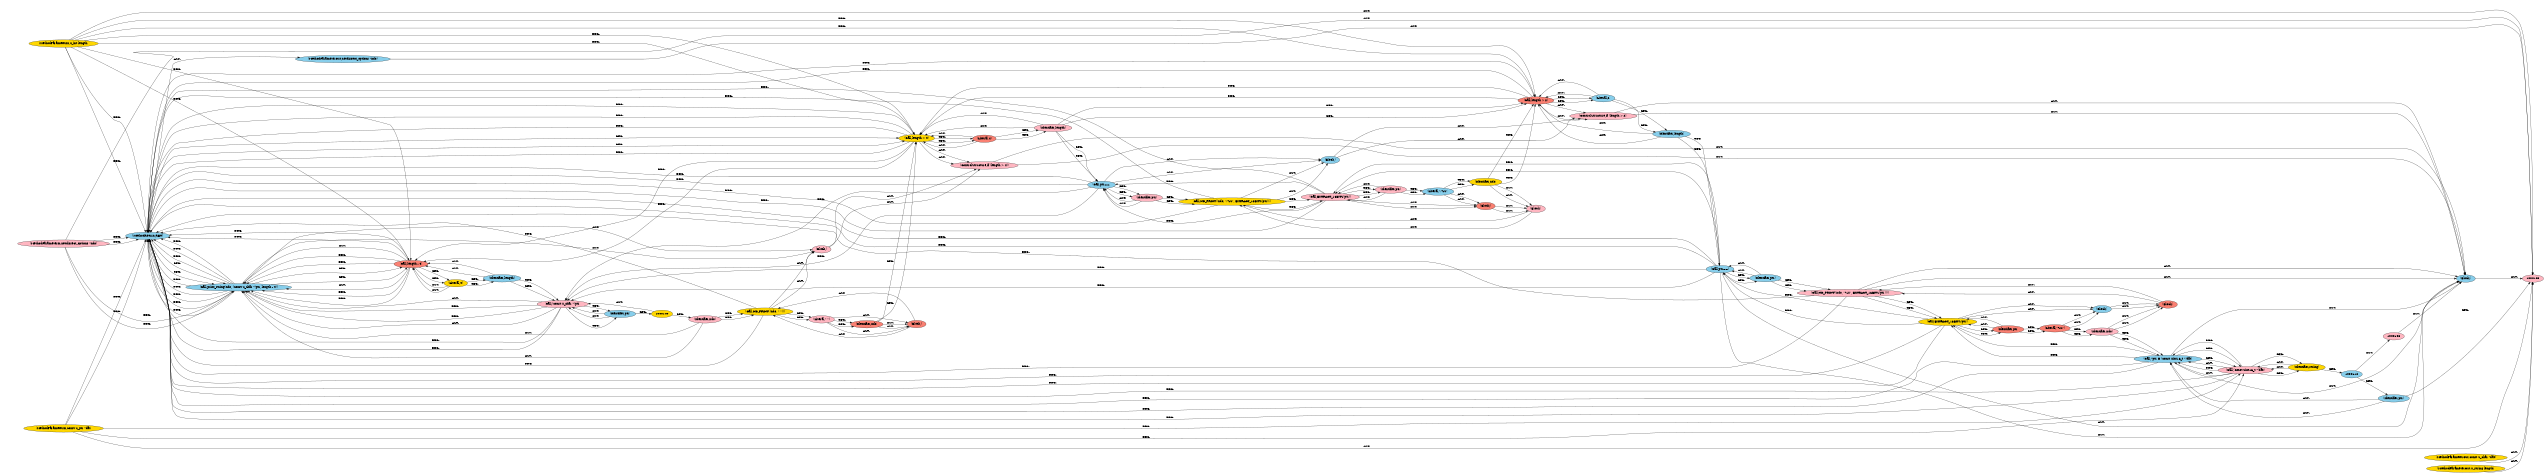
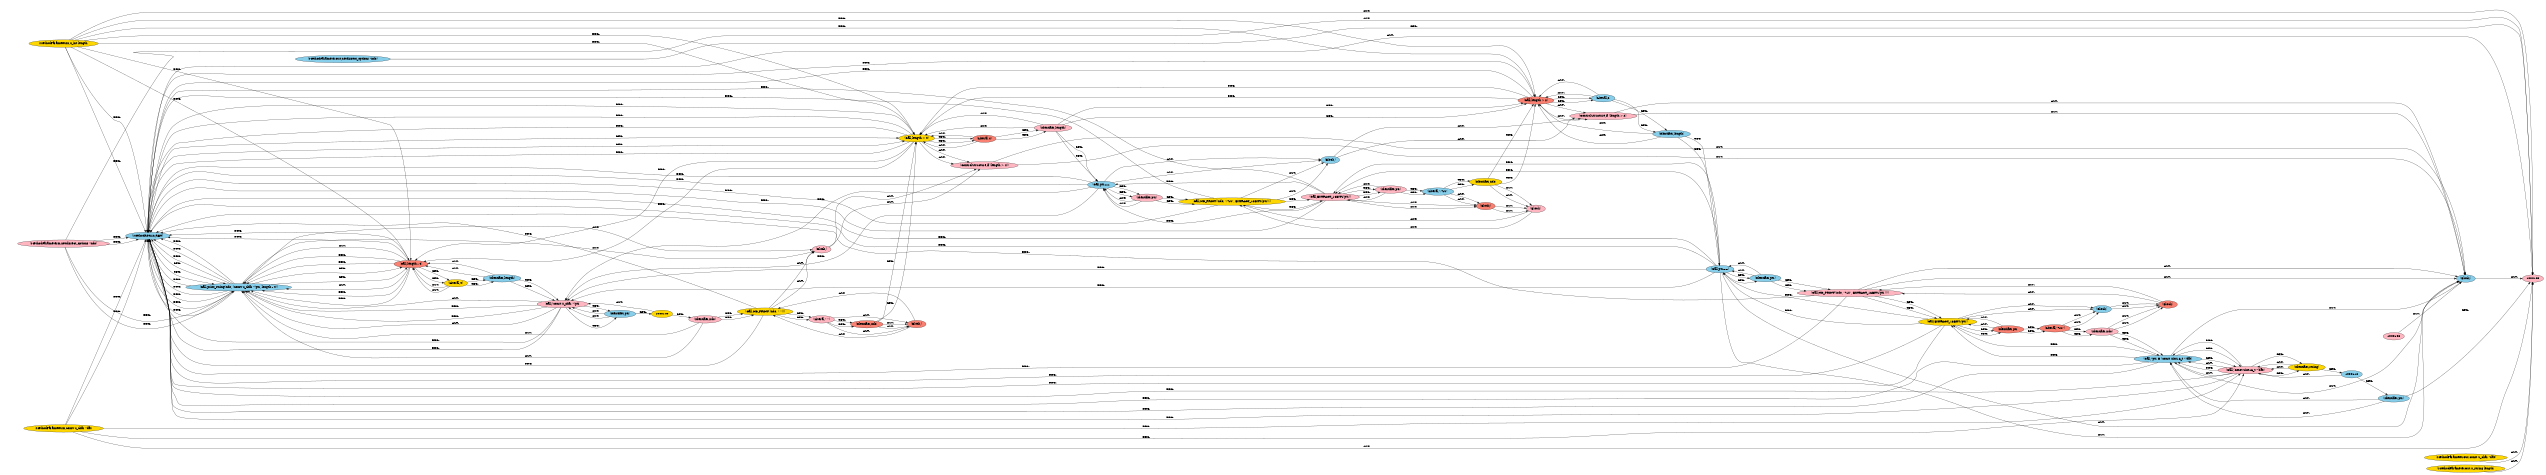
  digraph {
    rankdir=LR
    node [fillcolor=skyblue style=filled]
    n1 [label="(MethodReturn,RET)"]
    n2 [label="(Call,print_string(ndo, (const u_char *)ptr, length - 4))"]
    n3 [fillcolor=gold label="(Call,length > 4)"]
    1000103 [fillcolor=lightpink]
    n5 [fillcolor=salmon label="(Call,length - 4)"]
    n6 [fillcolor=lightpink label="(Block,)"]
    n7 [fillcolor=lightpink label="(ControlStructure,if (length > 4))"]
    n8 [fillcolor=salmon label="(Literal,4)"]
    n9 [fillcolor=lightpink label="(MethodParameterIn,netdissect_options *ndo)"]
    n10 [label="(MethodParameterOut,netdissect_options *ndo)"]
-   n11 [fillcolor=gold label="(MethodParameterIn,const u_ptr *dat)"]
+   n11 [fillcolor=gold label="(MethodParameterIn,const u_char *dat)"]
    n12 [fillcolor=lightpink label="(Call,(const uint16_t *)dat)"]
    n13 [label="(Call,*ptr = (const uint16_t *)dat)"]
    n14 [fillcolor=gold label="(Identifier,string)"]
    n15 [fillcolor=gold label="(MethodParameterOut,const u_char *dat)"]
    n16 [fillcolor=gold label="(MethodParameterIn,u_int length)"]
    n17 [fillcolor=salmon label="(Call,length > 2)"]
    n18 [fillcolor=gold label="(Literal,4)"]
    n19 [fillcolor=lightpink label="(ControlStructure,if (length > 2))"]
    n20 [label="(Literal,2)"]
    n21 [fillcolor=gold label="(MethodParameterOut,u_string length)"]
    n22 [fillcolor=salmon label="(Block,)"]
    n23 [fillcolor=gold label="(Call,ND_PRINT((ndo, \" \")))"]
    n24 [fillcolor=lightpink label="(Literal,\" \")"]
    n25 [fillcolor=salmon label="(Identifier,ndo)"]
    n26 [fillcolor=lightpink label="(Identifier,ndo)"]
    n27 [fillcolor=lightpink label="(Call,(const u_char *)ptr)"]
    n28 [label="(Identifier,ptr)"]
    1000149 [fillcolor=gold]
    n30 [label="(Identifier,length)"]
    n31 [label="(Block,)"]
    n32 [fillcolor=gold label="(Call,EXTRACT_16BITS(ptr))"]
    n33 [label="(Block,)"]
    n34 [fillcolor=salmon label="(Identifier,ptr)"]
    n35 [label="(Call,ptr++)"]
    n36 [label="(Identifier,ptr)"]
    1000112
    n38 [fillcolor=lightpink label="(Call,ND_PRINT((ndo, \"%u\", EXTRACT_16BITS(ptr))))"]
    n39 [fillcolor=salmon label="(Block,)"]
    n40 [fillcolor=lightpink label="(Identifier,ndo)"]
    n41 [fillcolor=salmon label="(Literal,\"%u\")"]
    n42 [label="(Identifier,ptr)"]
    n43 [fillcolor=lightpink label="(Call,EXTRACT_16BITS(ptr))"]
    n44 [fillcolor=salmon label="(Block,)"]
    n45 [fillcolor=lightpink label="(Identifier,ptr)"]
    n46 [label="(Call,ptr++)"]
    n47 [label="(Identifier,length)"]
    n48 [label="(Block,)"]
    n49 [fillcolor=lightpink label="(Block,)"]
    n50 [fillcolor=gold label="(Call,ND_PRINT((ndo, \"/%u\", EXTRACT_16BITS(ptr))))"]
    n51 [fillcolor=gold label="(Identifier,ndo)"]
    n52 [label="(Literal,\"/%u\")"]
    n53 [fillcolor=lightpink label="(Identifier,ptr)"]
    n54 [fillcolor=lightpink label="(Identifier,length)"]
    1000108 [fillcolor=lightpink]
    n1 -> n2 [label="CFG: "]
    n1 -> n2 [label="CFG: "]
    n1 -> n3 [label="CFG: "]
    n1 -> n3 [label="CFG: "]
-   n1 -> n10 [label="AST: "]
+   n1 -> 1000103 [label="AST: "]
    n2 -> n1 [label="DDG: "]
    n2 -> n1 [label="DDG: "]
    n2 -> n1 [label="DDG: "]
    n2 -> n1 [label="DDG: "]
    n2 -> n1 [label="DDG: "]
    n2 -> n1 [label="DDG: "]
    n2 -> n1 [label="DDG: "]
    n2 -> n1 [label="DDG: "]
    n2 -> n5 [label="CFG: "]
    n2 -> n5 [label="CFG: "]
    n2 -> n6 [label="AST: "]
    n2 -> n6 [label="AST: "]
    n3 -> n1 [label="DDG: "]
    n3 -> n1 [label="DDG: "]
    n3 -> n1 [label="DDG: "]
    n3 -> n1 [label="DDG: "]
    n3 -> n5 [label="DDG: "]
    n3 -> n5 [label="DDG: "]
    n3 -> n7 [label="AST: "]
    n3 -> n7 [label="AST: "]
    n3 -> n8 [label="CFG: "]
    n3 -> n8 [label="CFG: "]
    n5 -> n1 [label="DDG: "]
    n5 -> n1 [label="DDG: "]
    n5 -> n2 [label="AST: "]
    n5 -> n2 [label="DDG: "]
    n5 -> n2 [label="DDG: "]
    n5 -> n2 [label="AST: "]
    n5 -> n2 [label="DDG: "]
    n5 -> n2 [label="DDG: "]
    n5 -> n18 [label="CFG: "]
    n5 -> n18 [label="CFG: "]
    n6 -> n7 [label="AST: "]
    n6 -> n7 [label="AST: "]
    n7 -> n31 [label="AST: "]
    n7 -> n31 [label="AST: "]
    n8 -> n3 [label="AST: "]
    n8 -> n3 [label="AST: "]
    n8 -> n54 [label="CFG: "]
    n8 -> n54 [label="CFG: "]
    n9 -> n1 [label="DDG: "]
    n9 -> n1 [label="DDG: "]
    n9 -> n2 [label="DDG: "]
    n9 -> n2 [label="DDG: "]
    n9 -> 1000103 [label="AST: "]
-   n10 -> 1000103 [label="AST: "]
+   n10 -> 1000103 [label="CFG: "]
    n11 -> n1 [label="DDG: "]
    n11 -> n1 [label="DDG: "]
    n11 -> 1000103 [label="AST: "]
    n11 -> n12 [label="DDG: "]
    n11 -> n12 [label="DDG: "]
    n12 -> n1 [label="DDG: "]
    n12 -> n1 [label="DDG: "]
    n12 -> n13 [label="AST: "]
    n12 -> n13 [label="DDG: "]
    n12 -> n13 [label="AST: "]
    n12 -> n13 [label="DDG: "]
    n12 -> n14 [label="CFG: "]
    n12 -> n14 [label="CFG: "]
    n13 -> n1 [label="DDG: "]
    n13 -> n1 [label="DDG: "]
    n13 -> n12 [label="CFG: "]
    n13 -> n12 [label="CFG: "]
    n13 -> n31 [label="AST: "]
    n13 -> n31 [label="AST: "]
    n13 -> n32 [label="DDG: "]
    n13 -> n32 [label="DDG: "]
    n14 -> n12 [label="AST: "]
    n14 -> n12 [label="AST: "]
    n14 -> 1000112 [label="CFG: "]
    n15 -> 1000103 [label="AST: "]
    n16 -> n1 [label="DDG: "]
    n16 -> n1 [label="DDG: "]
    n16 -> n3 [label="DDG: "]
    n16 -> n3 [label="DDG: "]
    n16 -> 1000103 [label="AST: "]
    n16 -> n5 [label="DDG: "]
    n16 -> n5 [label="DDG: "]
    n16 -> n17 [label="DDG: "]
    n16 -> n17 [label="DDG: "]
    n17 -> n1 [label="DDG: "]
    n17 -> n1 [label="DDG: "]
    n17 -> n3 [label="DDG: "]
    n17 -> n3 [label="DDG: "]
    n17 -> n19 [label="AST: "]
    n17 -> n19 [label="AST: "]
    n17 -> n20 [label="CFG: "]
    n17 -> n20 [label="CFG: "]
    n18 -> n5 [label="AST: "]
    n18 -> n5 [label="AST: "]
    n18 -> n30 [label="CFG: "]
    n18 -> n30 [label="CFG: "]
    n19 -> n31 [label="AST: "]
    n19 -> n31 [label="AST: "]
    n20 -> n17 [label="AST: "]
    n20 -> n17 [label="AST: "]
    n20 -> n47 [label="CFG: "]
    n20 -> n47 [label="CFG: "]
    n21 -> 1000103 [label="AST: "]
    n22 -> n23 [label="AST: "]
    n22 -> n23 [label="AST: "]
    n23 -> n1 [label="DDG: "]
    n23 -> n1 [label="DDG: "]
    n23 -> n6 [label="AST: "]
    n23 -> n6 [label="AST: "]
    n23 -> n24 [label="CFG: "]
    n23 -> n24 [label="CFG: "]
    n24 -> n22 [label="AST: "]
    n24 -> n22 [label="AST: "]
    n24 -> n25 [label="CFG: "]
    n24 -> n25 [label="CFG: "]
    n25 -> n3 [label="CFG: "]
    n25 -> n3 [label="CFG: "]
    n25 -> n22 [label="AST: "]
    n25 -> n22 [label="AST: "]
    n26 -> n2 [label="AST: "]
    n26 -> n2 [label="AST: "]
    n26 -> n23 [label="CFG: "]
    n26 -> n23 [label="CFG: "]
    n27 -> n1 [label="DDG: "]
    n27 -> n1 [label="DDG: "]
    n27 -> n2 [label="AST: "]
    n27 -> n2 [label="DDG: "]
    n27 -> n2 [label="AST: "]
    n27 -> n2 [label="DDG: "]
    n27 -> n28 [label="CFG: "]
    n27 -> n28 [label="CFG: "]
    n28 -> n27 [label="AST: "]
    n28 -> n27 [label="AST: "]
    n28 -> 1000149 [label="CFG: "]
    1000149 -> n26 [label="CFG: "]
    1000149 -> n27 [label="AST: "]
    n30 -> n5 [label="AST: "]
    n30 -> n5 [label="AST: "]
    n30 -> n27 [label="CFG: "]
    n30 -> n27 [label="CFG: "]
    n31 -> 1000103 [label="AST: "]
    n32 -> n1 [label="DDG: "]
    n32 -> n1 [label="DDG: "]
    n32 -> n33 [label="AST: "]
    n32 -> n33 [label="AST: "]
    n32 -> n34 [label="CFG: "]
    n32 -> n34 [label="CFG: "]
    n32 -> n35 [label="DDG: "]
    n32 -> n35 [label="DDG: "]
    n33 -> n39 [label="AST: "]
    n33 -> n39 [label="AST: "]
    n34 -> n32 [label="AST: "]
    n34 -> n32 [label="AST: "]
    n34 -> n41 [label="CFG: "]
    n34 -> n41 [label="CFG: "]
    n35 -> n1 [label="DDG: "]
    n35 -> n1 [label="DDG: "]
    n35 -> n27 [label="DDG: "]
    n35 -> n27 [label="DDG: "]
    n35 -> n31 [label="AST: "]
    n35 -> n31 [label="AST: "]
    n35 -> n42 [label="CFG: "]
    n35 -> n42 [label="CFG: "]
    n35 -> n43 [label="DDG: "]
    n35 -> n43 [label="DDG: "]
    n36 -> 1000103 [label="CFG: "]
    n36 -> n13 [label="AST: "]
    n36 -> n13 [label="AST: "]
-   1000112 -> 1000108 [label="AST: "]
+   1000112 -> n12 [label="AST: "]
    1000112 -> n36 [label="CFG: "]
    n38 -> n1 [label="DDG: "]
    n38 -> n1 [label="DDG: "]
    n38 -> n31 [label="AST: "]
    n38 -> n31 [label="AST: "]
    n38 -> n32 [label="CFG: "]
    n38 -> n32 [label="CFG: "]
    n39 -> n38 [label="AST: "]
    n39 -> n38 [label="AST: "]
    n40 -> n13 [label="CFG: "]
    n40 -> n13 [label="CFG: "]
    n40 -> n39 [label="AST: "]
    n40 -> n39 [label="AST: "]
    n41 -> n33 [label="AST: "]
    n41 -> n33 [label="AST: "]
    n41 -> n40 [label="CFG: "]
    n41 -> n40 [label="CFG: "]
    n42 -> n35 [label="AST: "]
    n42 -> n35 [label="AST: "]
    n42 -> n38 [label="CFG: "]
    n42 -> n38 [label="CFG: "]
    n43 -> n1 [label="DDG: "]
    n43 -> n1 [label="DDG: "]
    n43 -> n44 [label="AST: "]
    n43 -> n44 [label="AST: "]
    n43 -> n45 [label="CFG: "]
    n43 -> n45 [label="CFG: "]
    n43 -> n46 [label="DDG: "]
    n43 -> n46 [label="DDG: "]
    n44 -> n49 [label="AST: "]
    n44 -> n49 [label="AST: "]
    n45 -> n43 [label="AST: "]
    n45 -> n43 [label="AST: "]
    n45 -> n52 [label="CFG: "]
    n45 -> n52 [label="CFG: "]
    n46 -> n1 [label="DDG: "]
    n46 -> n1 [label="DDG: "]
    n46 -> n27 [label="DDG: "]
    n46 -> n27 [label="DDG: "]
    n46 -> n48 [label="AST: "]
    n46 -> n48 [label="AST: "]
    n46 -> n53 [label="CFG: "]
    n46 -> n53 [label="CFG: "]
    n47 -> n17 [label="AST: "]
    n47 -> n17 [label="AST: "]
    n47 -> n35 [label="CFG: "]
    n47 -> n35 [label="CFG: "]
    n48 -> n19 [label="AST: "]
    n48 -> n19 [label="AST: "]
    n49 -> n50 [label="AST: "]
    n49 -> n50 [label="AST: "]
    n50 -> n1 [label="DDG: "]
    n50 -> n1 [label="DDG: "]
    n50 -> n43 [label="CFG: "]
    n50 -> n43 [label="CFG: "]
    n50 -> n48 [label="AST: "]
    n50 -> n48 [label="AST: "]
    n51 -> n17 [label="CFG: "]
    n51 -> n17 [label="CFG: "]
    n51 -> n49 [label="AST: "]
    n51 -> n49 [label="AST: "]
    n52 -> n44 [label="AST: "]
    n52 -> n44 [label="AST: "]
    n52 -> n51 [label="CFG: "]
    n52 -> n51 [label="CFG: "]
    n53 -> n46 [label="AST: "]
    n53 -> n46 [label="AST: "]
    n53 -> n50 [label="CFG: "]
    n53 -> n50 [label="CFG: "]
    n54 -> n3 [label="AST: "]
    n54 -> n3 [label="AST: "]
    n54 -> n17 [label="CFG: "]
    n54 -> n17 [label="CFG: "]
    n54 -> n46 [label="CFG: "]
    n54 -> n46 [label="CFG: "]
    1000108 -> n31 [label="AST: "]
  }
